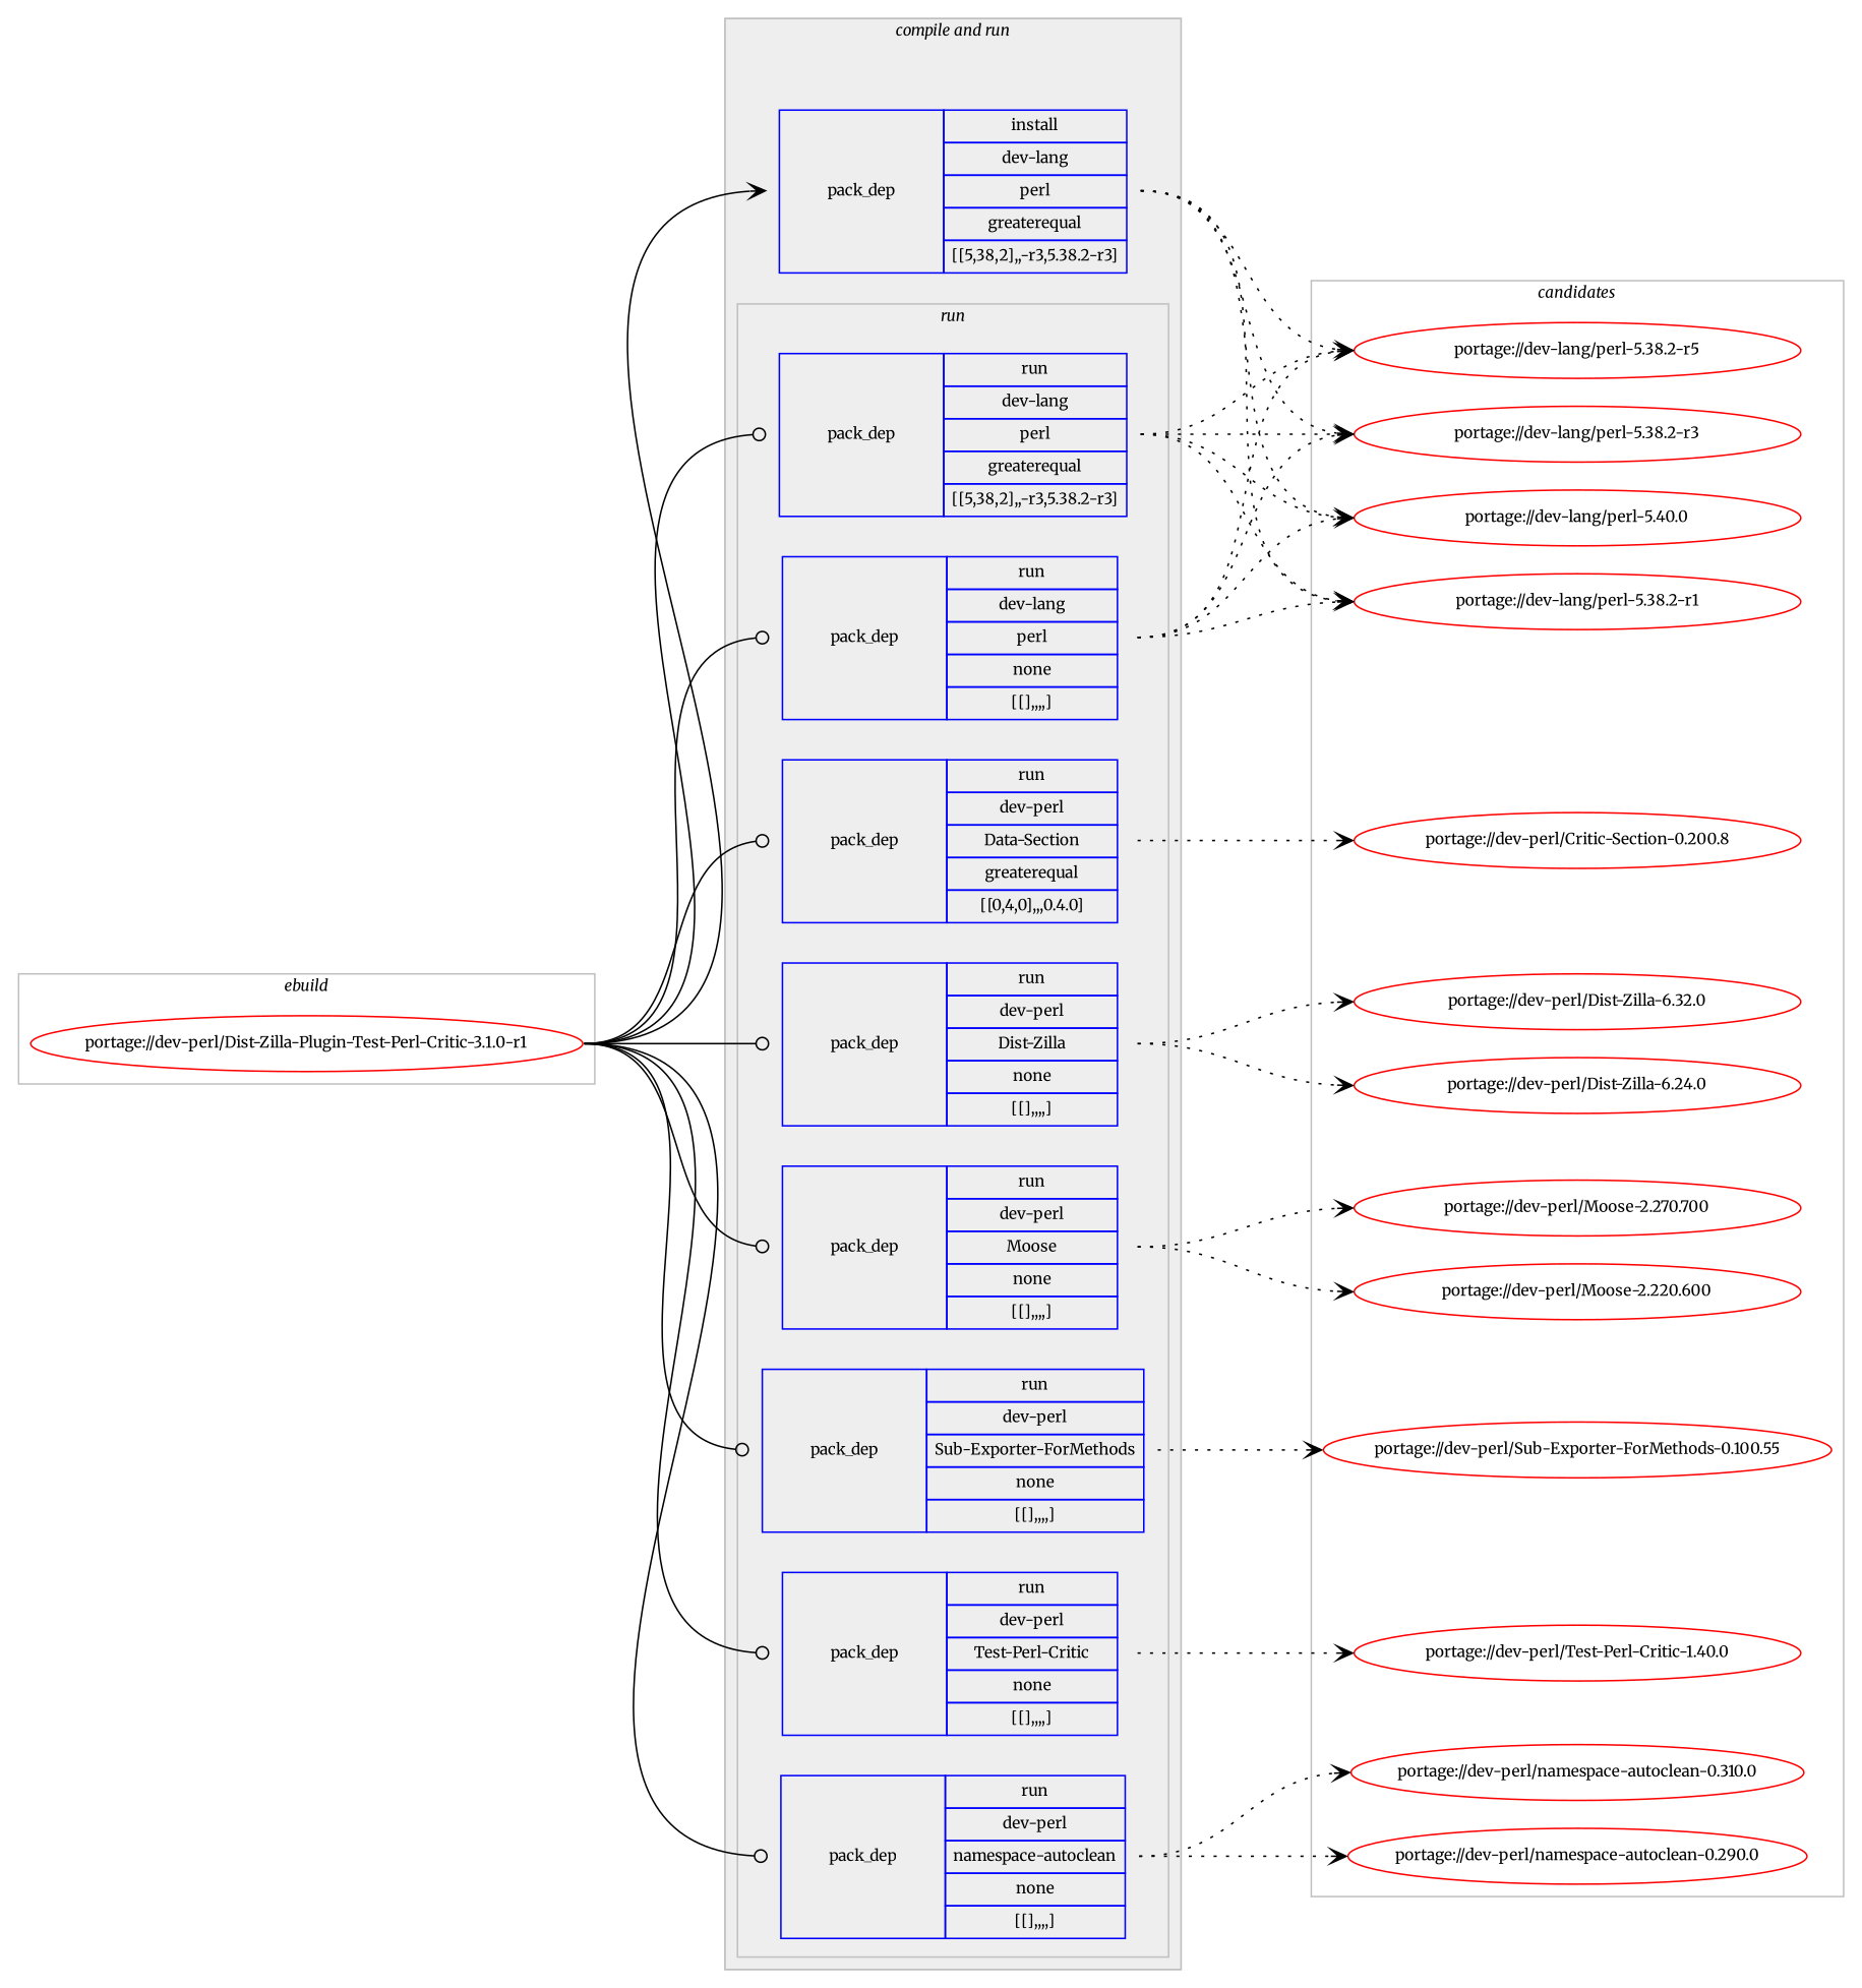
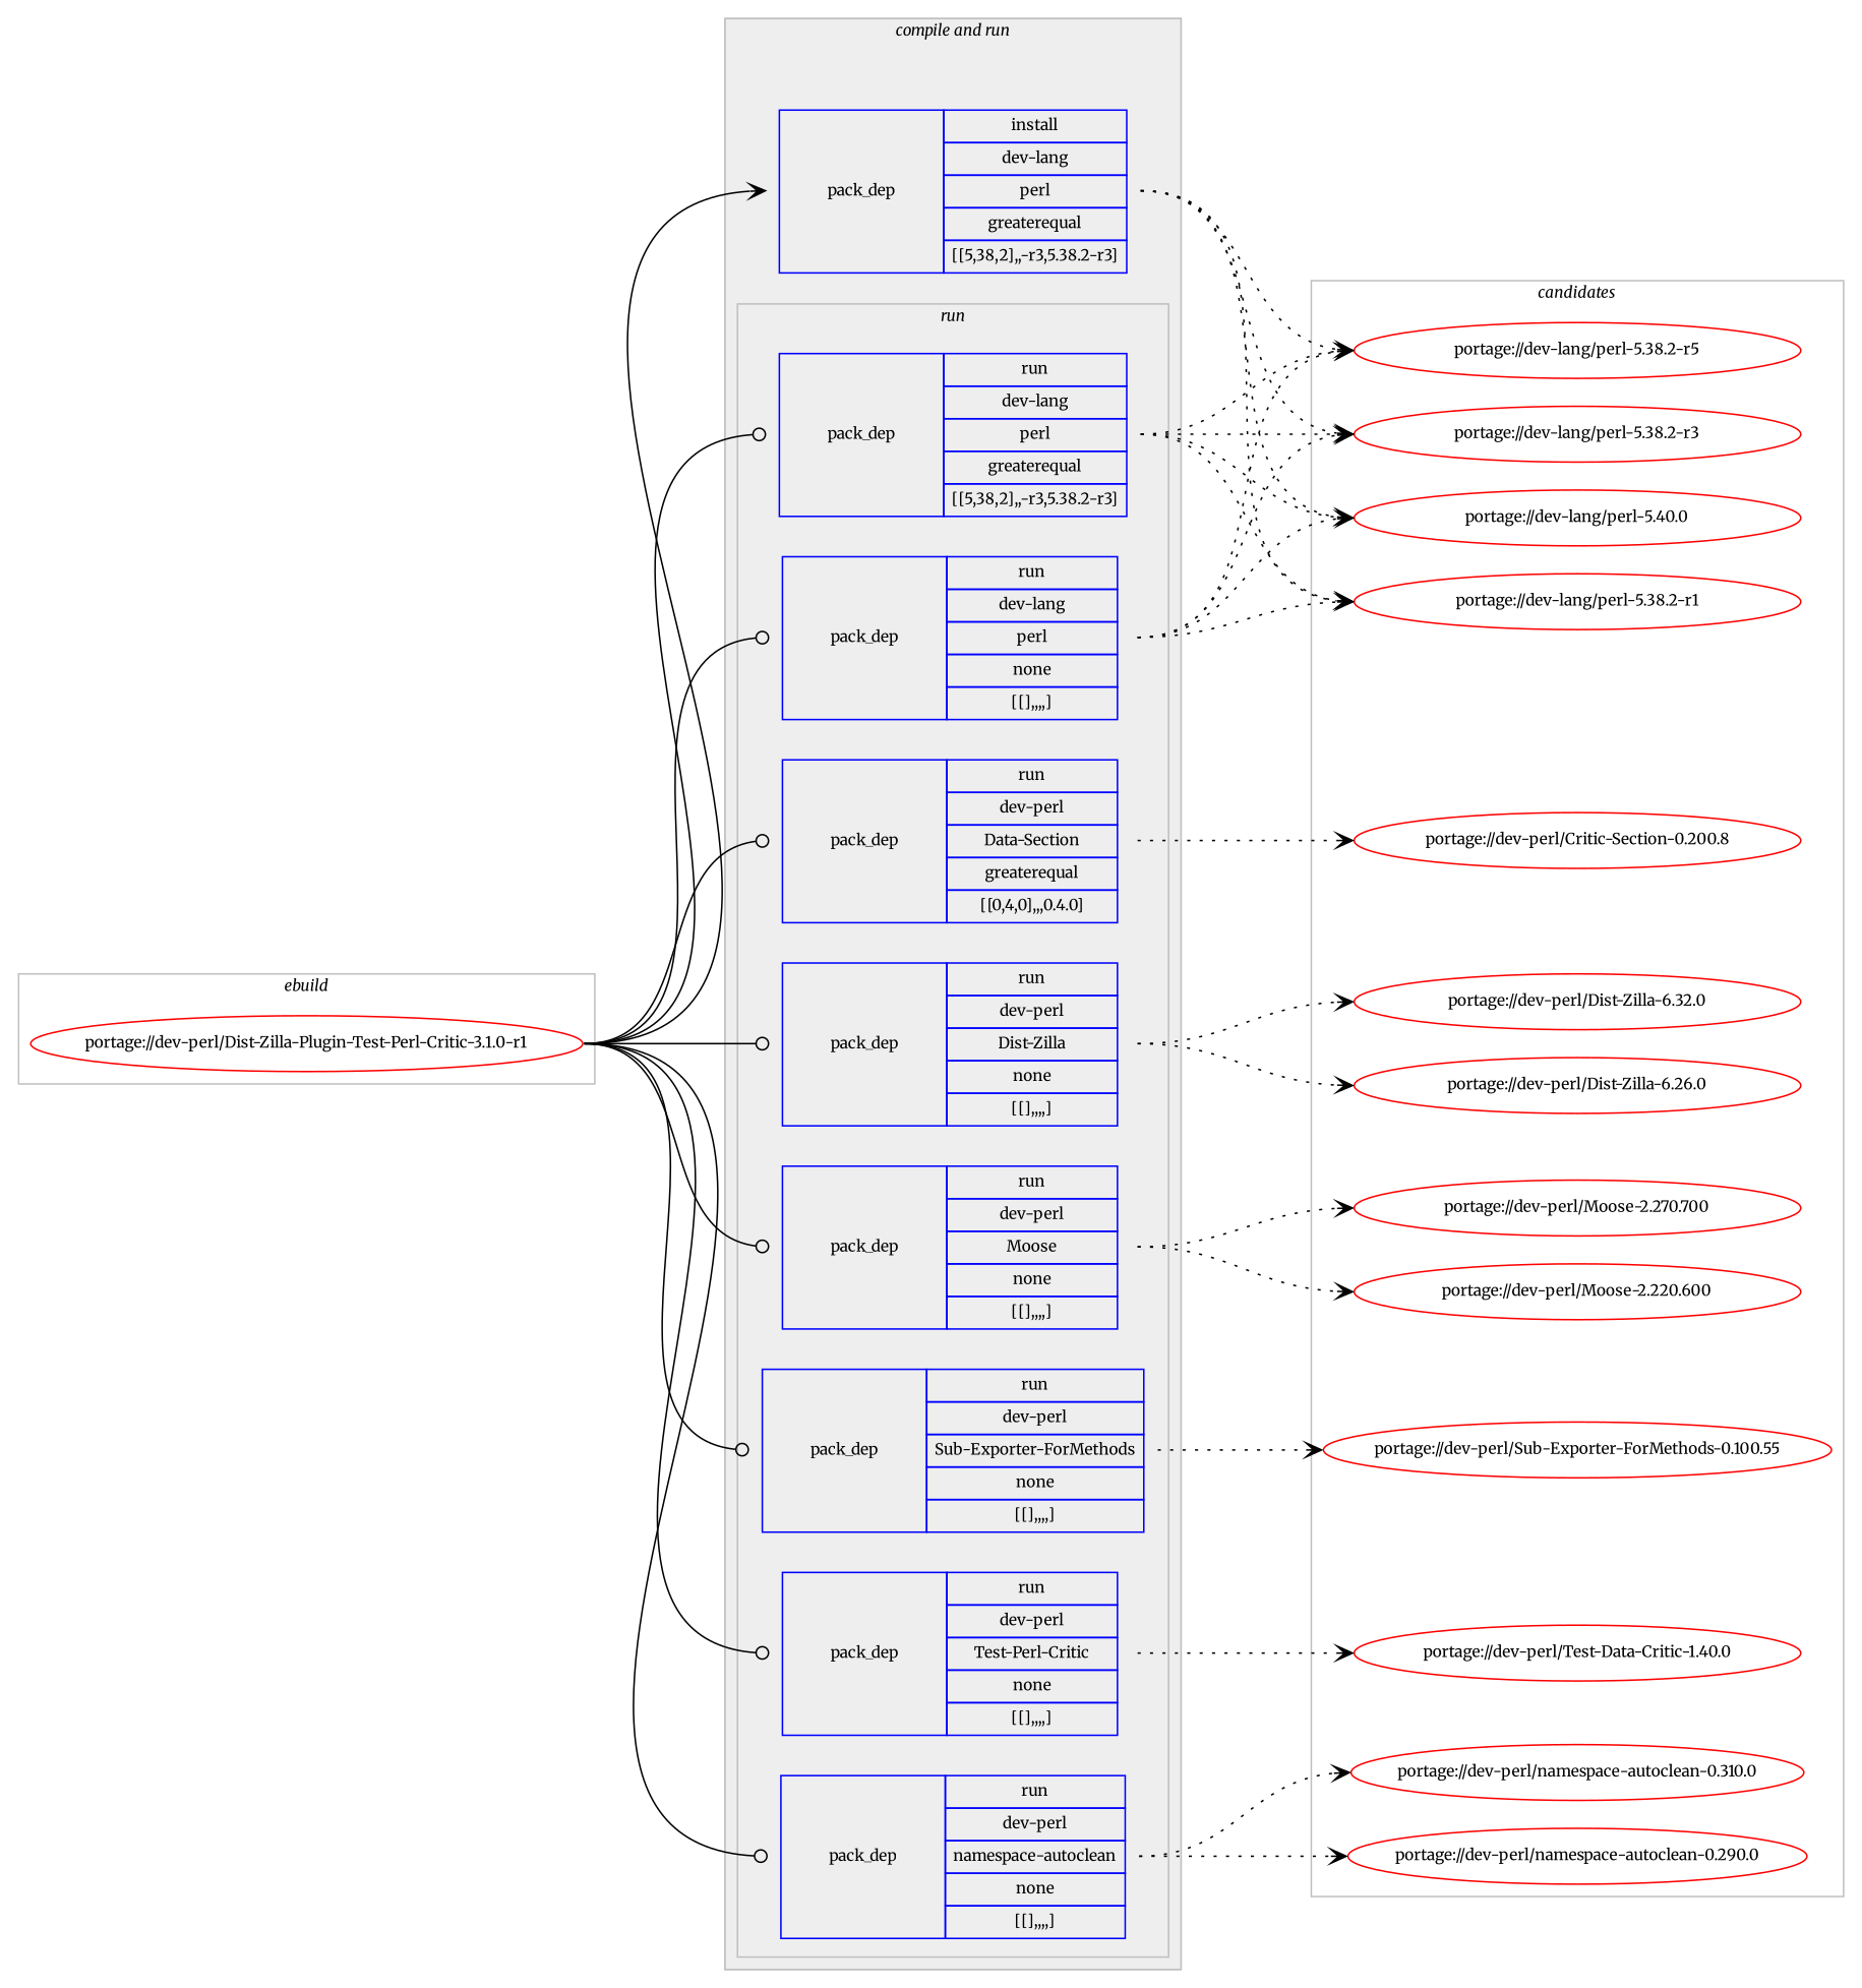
  digraph {
    compound=true
    concentrate=true
    fontname=Merriweather
    fontsize=10
    newrank=true
    rankdir=LR
    ranksep=1.5
    node [color=red fontname=Merriweather fontsize=10]
    edge [arrowhead=vee fontname=Merriweather headport=w style=dotted tailport=e weight=100]
    n1 [label="portage://dev-perl/Dist-Zilla-Plugin-Test-Perl-Critic-3.1.0-r1" width=4]
    n2 [color=blue label=<<TABLE BORDER="0" CELLBORDER="1" CELLSPACING="0" CELLPADDING="4" WIDTH="220"><TR><TD ROWSPAN="6" CELLPADDING="30">pack_dep</TD></TR><TR><TD WIDTH="110">install</TD></TR><TR><TD>dev-lang</TD></TR><TR><TD>perl</TD></TR><TR><TD>greaterequal</TD></TR><TR><TD>[[5,38,2],,-r3,5.38.2-r3]</TD></TR></TABLE>> shape=none]
    n3 [color=blue label=<<TABLE BORDER="0" CELLBORDER="1" CELLSPACING="0" CELLPADDING="4" WIDTH="220"><TR><TD ROWSPAN="6" CELLPADDING="30">pack_dep</TD></TR><TR><TD WIDTH="110">run</TD></TR><TR><TD>dev-lang</TD></TR><TR><TD>perl</TD></TR><TR><TD>greaterequal</TD></TR><TR><TD>[[5,38,2],,-r3,5.38.2-r3]</TD></TR></TABLE>> shape=none]
    n4 [color=blue label=<<TABLE BORDER="0" CELLBORDER="1" CELLSPACING="0" CELLPADDING="4" WIDTH="220"><TR><TD ROWSPAN="6" CELLPADDING="30">pack_dep</TD></TR><TR><TD WIDTH="110">run</TD></TR><TR><TD>dev-lang</TD></TR><TR><TD>perl</TD></TR><TR><TD>none</TD></TR><TR><TD>[[],,,,]</TD></TR></TABLE>> shape=none]
    n5 [color=blue label=<<TABLE BORDER="0" CELLBORDER="1" CELLSPACING="0" CELLPADDING="4" WIDTH="220"><TR><TD ROWSPAN="6" CELLPADDING="30">pack_dep</TD></TR><TR><TD WIDTH="110">run</TD></TR><TR><TD>dev-perl</TD></TR><TR><TD>Data-Section</TD></TR><TR><TD>greaterequal</TD></TR><TR><TD>[[0,4,0],,,0.4.0]</TD></TR></TABLE>> shape=none]
    n6 [color=blue label=<<TABLE BORDER="0" CELLBORDER="1" CELLSPACING="0" CELLPADDING="4" WIDTH="220"><TR><TD ROWSPAN="6" CELLPADDING="30">pack_dep</TD></TR><TR><TD WIDTH="110">run</TD></TR><TR><TD>dev-perl</TD></TR><TR><TD>Dist-Zilla</TD></TR><TR><TD>none</TD></TR><TR><TD>[[],,,,]</TD></TR></TABLE>> shape=none]
    n7 [color=blue label=<<TABLE BORDER="0" CELLBORDER="1" CELLSPACING="0" CELLPADDING="4" WIDTH="220"><TR><TD ROWSPAN="6" CELLPADDING="30">pack_dep</TD></TR><TR><TD WIDTH="110">run</TD></TR><TR><TD>dev-perl</TD></TR><TR><TD>Moose</TD></TR><TR><TD>none</TD></TR><TR><TD>[[],,,,]</TD></TR></TABLE>> shape=none]
    n8 [color=blue label=<<TABLE BORDER="0" CELLBORDER="1" CELLSPACING="0" CELLPADDING="4" WIDTH="220"><TR><TD ROWSPAN="6" CELLPADDING="30">pack_dep</TD></TR><TR><TD WIDTH="110">run</TD></TR><TR><TD>dev-perl</TD></TR><TR><TD>Sub-Exporter-ForMethods</TD></TR><TR><TD>none</TD></TR><TR><TD>[[],,,,]</TD></TR></TABLE>> shape=none]
    n9 [color=blue label=<<TABLE BORDER="0" CELLBORDER="1" CELLSPACING="0" CELLPADDING="4" WIDTH="220"><TR><TD ROWSPAN="6" CELLPADDING="30">pack_dep</TD></TR><TR><TD WIDTH="110">run</TD></TR><TR><TD>dev-perl</TD></TR><TR><TD>Test-Perl-Critic</TD></TR><TR><TD>none</TD></TR><TR><TD>[[],,,,]</TD></TR></TABLE>> shape=none]
    n10 [color=blue label=<<TABLE BORDER="0" CELLBORDER="1" CELLSPACING="0" CELLPADDING="4" WIDTH="220"><TR><TD ROWSPAN="6" CELLPADDING="30">pack_dep</TD></TR><TR><TD WIDTH="110">run</TD></TR><TR><TD>dev-perl</TD></TR><TR><TD>namespace-autoclean</TD></TR><TR><TD>none</TD></TR><TR><TD>[[],,,,]</TD></TR></TABLE>> shape=none]
    n11 [label="portage://dev-lang/perl-5.40.0" width=4]
    n12 [label="portage://dev-lang/perl-5.38.2-r1" width=4]
    n13 [label="portage://dev-lang/perl-5.38.2-r5" width=4]
    n14 [label="portage://dev-lang/perl-5.38.2-r3" width=4]
    n15 [label="portage://dev-perl/Critic-Section-0.200.8" width=4]
    n16 [label="portage://dev-perl/Dist-Zilla-6.32.0" width=4]
-   n17 [label="portage://dev-perl/Dist-Zilla-6.24.0" width=4]
+   n17 [label="portage://dev-perl/Dist-Zilla-6.26.0" width=4]
    n18 [label="portage://dev-perl/Moose-2.270.700" width=4]
    n19 [label="portage://dev-perl/Moose-2.220.600" width=4]
    n20 [label="portage://dev-perl/Sub-Exporter-ForMethods-0.100.55" width=4]
-   n21 [label="portage://dev-perl/Test-Perl-Critic-1.40.0" width=4]
+   n21 [label="portage://dev-perl/Test-Data-Critic-1.40.0" width=4]
    n22 [label="portage://dev-perl/namespace-autoclean-0.310.0" width=4]
    n23 [label="portage://dev-perl/namespace-autoclean-0.290.0" width=4]
    subgraph cluster_1 {
      color=gray
      label=<<i>ebuild</i>>
      n1
    }
    subgraph cluster_2 {
      color=gray
      label=<<i>dependencies</i>>
      subgraph cluster_3 {
        color=gray
        fillcolor="#eeeeee"
        label=<<i>compile</i>>
        style=filled
        subgraph sub_4 {
          color=gray
          fillcolor="#eeeeee"
          label=<<i>compile</i>>
          style=filled
          n2
        }
      }
      subgraph cluster_5 {
        color=gray
        fillcolor="#eeeeee"
        label=<<i>compile and run</i>>
        style=filled
      }
      subgraph cluster_6 {
        color=gray
        fillcolor="#eeeeee"
        label=<<i>run</i>>
        style=filled
        subgraph sub_7 {
          color=gray
          fillcolor="#eeeeee"
          label=<<i>run</i>>
          style=filled
          n3
        }
        subgraph sub_8 {
          color=gray
          fillcolor="#eeeeee"
          label=<<i>run</i>>
          style=filled
          n4
        }
        subgraph sub_9 {
          color=gray
          fillcolor="#eeeeee"
          label=<<i>run</i>>
          style=filled
          n5
        }
        subgraph sub_10 {
          color=gray
          fillcolor="#eeeeee"
          label=<<i>run</i>>
          style=filled
          n6
        }
        subgraph sub_11 {
          color=gray
          fillcolor="#eeeeee"
          label=<<i>run</i>>
          style=filled
          n7
        }
        subgraph sub_12 {
          color=gray
          fillcolor="#eeeeee"
          label=<<i>run</i>>
          style=filled
          n8
        }
        subgraph sub_13 {
          color=gray
          fillcolor="#eeeeee"
          label=<<i>run</i>>
          style=filled
          n9
        }
        subgraph sub_14 {
          color=gray
          fillcolor="#eeeeee"
          label=<<i>run</i>>
          style=filled
          n10
        }
      }
    }
    subgraph cluster_15 {
      color=gray
      label=<<i>candidates</i>>
      rank=same
      subgraph sub_16 {
        color=black
        label=<<i>candidates</i>>
        nodesep=1
        rank=same
        n11
        n12
        n13
        n14
      }
      subgraph sub_17 {
        color=black
        label=<<i>candidates</i>>
        nodesep=1
        rank=same
        n11
        n12
        n13
        n14
      }
      subgraph sub_18 {
        color=black
        label=<<i>candidates</i>>
        nodesep=1
        rank=same
        n11
        n12
        n13
        n14
      }
      subgraph sub_19 {
        color=black
        label=<<i>candidates</i>>
        nodesep=1
        rank=same
        n15
      }
      subgraph sub_20 {
        color=black
        label=<<i>candidates</i>>
        nodesep=1
        rank=same
        n16
        n17
      }
      subgraph sub_21 {
        color=black
        label=<<i>candidates</i>>
        nodesep=1
        rank=same
        n18
        n19
      }
      subgraph sub_22 {
        color=black
        label=<<i>candidates</i>>
        nodesep=1
        rank=same
        n20
      }
      subgraph sub_23 {
        color=black
        label=<<i>candidates</i>>
        nodesep=1
        rank=same
        n21
      }
      subgraph sub_24 {
        color=black
        label=<<i>candidates</i>>
        nodesep=1
        rank=same
        n22
        n23
      }
    }
    n1 -> n2 [style=solid weight=20]
    n1 -> n3 [arrowhead=odot style=solid weight=20]
    n1 -> n4 [arrowhead=odot style=solid weight=20]
    n1 -> n5 [arrowhead=odot style=solid weight=20]
    n1 -> n6 [arrowhead=odot style=solid weight=20]
    n1 -> n7 [arrowhead=odot style=solid weight=20]
    n1 -> n8 [arrowhead=odot style=solid weight=20]
    n1 -> n9 [arrowhead=odot style=solid weight=20]
    n1 -> n10 [arrowhead=odot style=solid weight=20]
    n2 -> n11
    n2 -> n12
    n2 -> n13
    n2 -> n14
    n3 -> n11
    n3 -> n12
    n3 -> n13
    n3 -> n14
    n4 -> n11
    n4 -> n12
    n4 -> n13
    n4 -> n14
    n5 -> n15
    n6 -> n16
    n6 -> n17
    n7 -> n18
    n7 -> n19
    n8 -> n20
    n9 -> n21
    n10 -> n22
    n10 -> n23
  }
